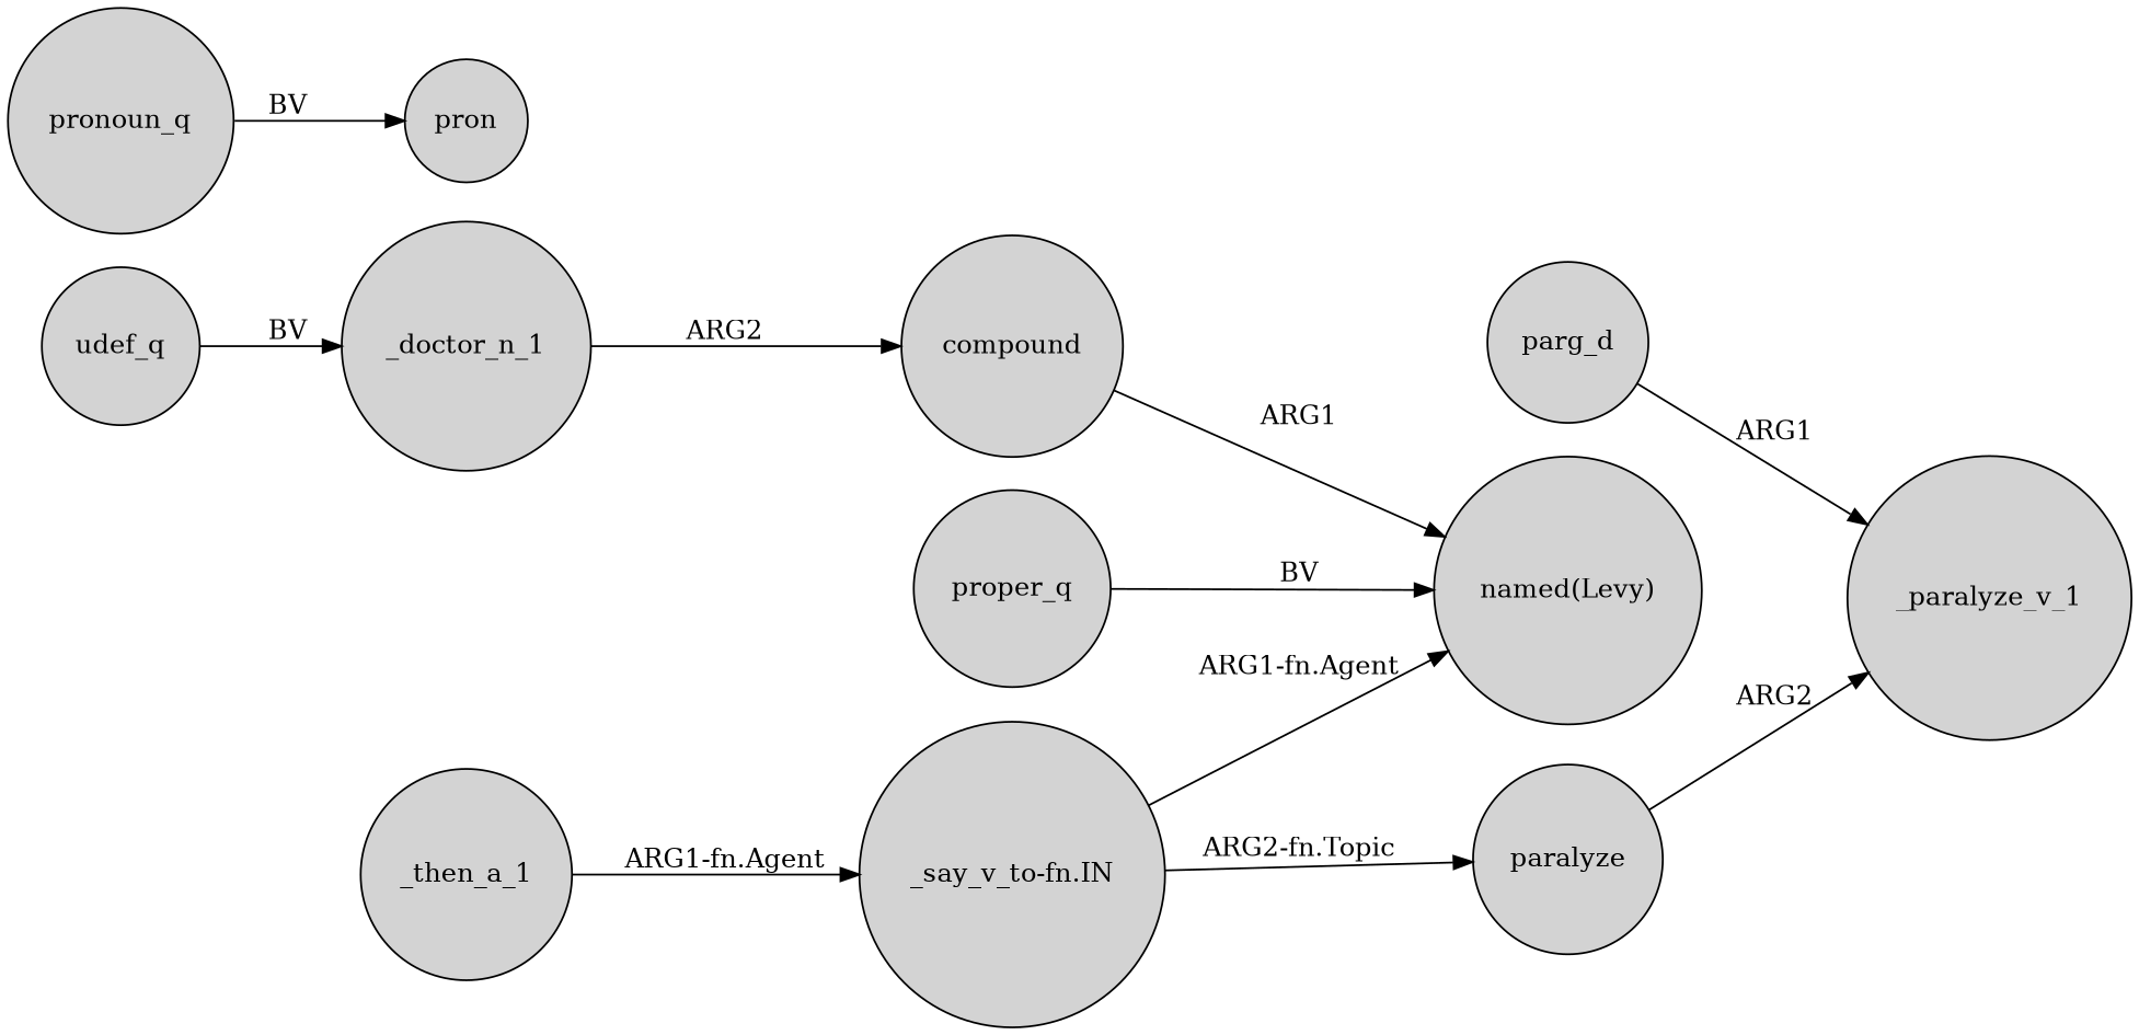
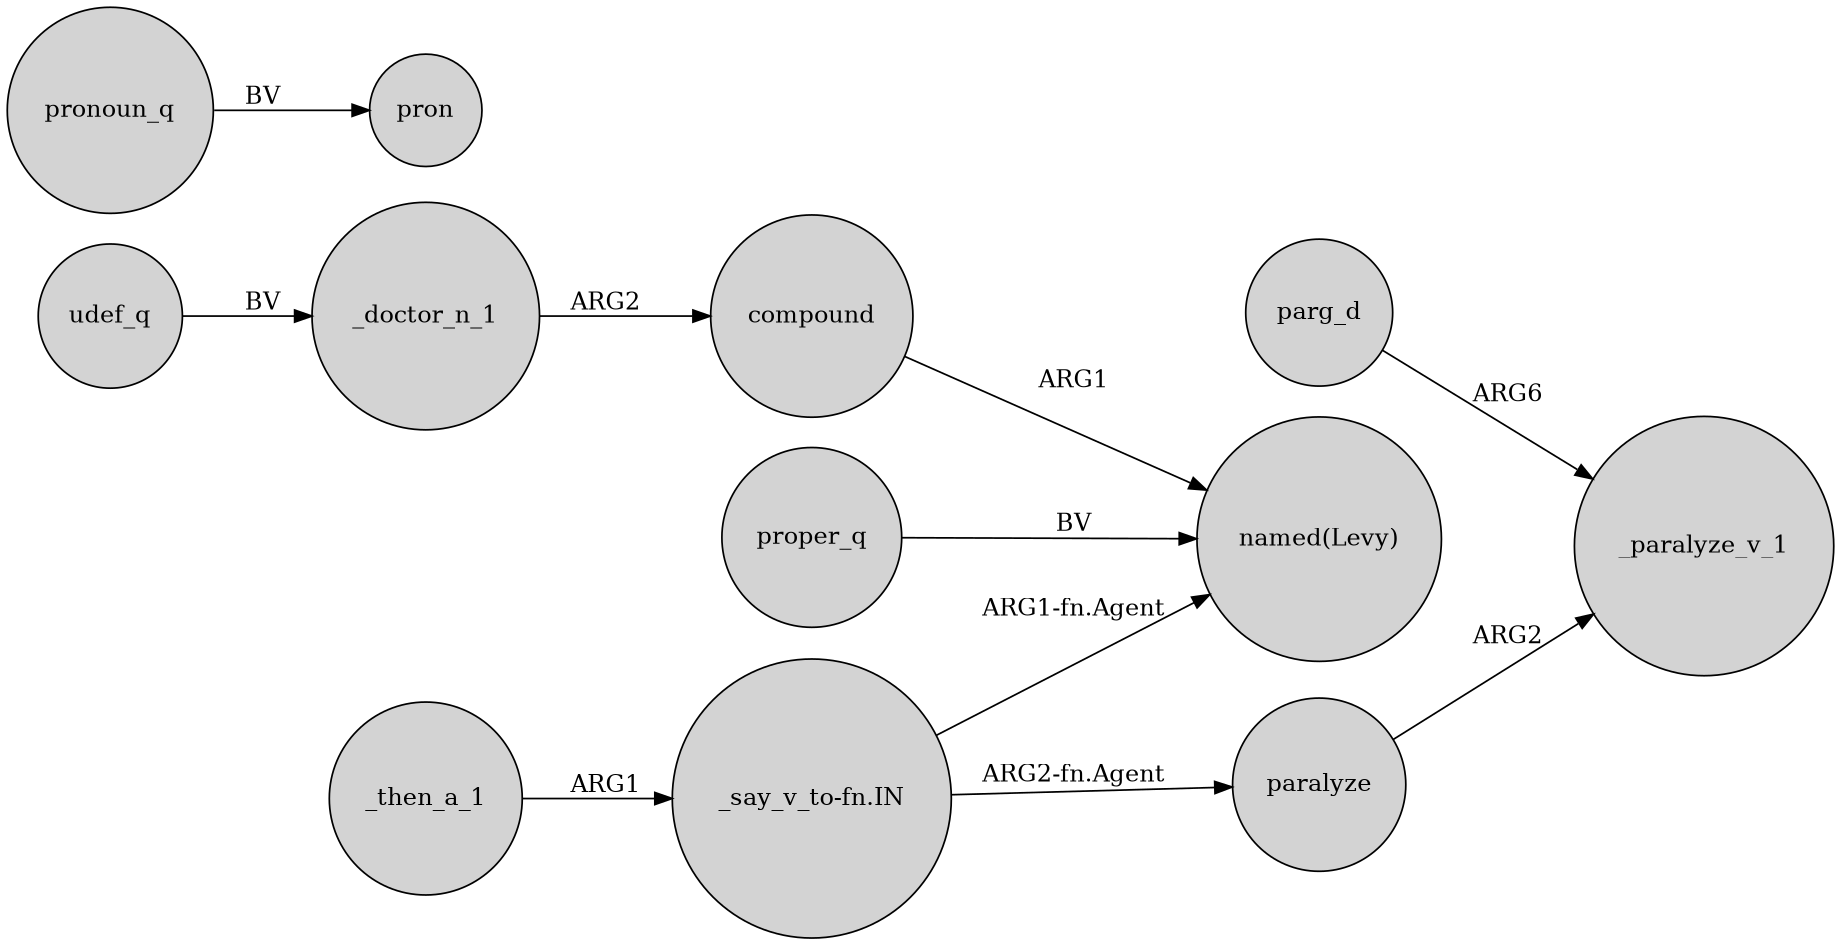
  digraph {
    rankdir=LR
    node [shape=circle style=filled]
    n1 [label=paralyze]
    _paralyze_v_1
    "_say_v_to-fn.IN"
    "named(Levy)"
    compound
    _doctor_n_1
    udef_q
    _then_a_1
    parg_d
    proper_q
    pronoun_q
    pron
    n1 -> _paralyze_v_1 [label=ARG2]
-   "_say_v_to-fn.IN" -> n1 [label="ARG2-fn.Topic"]
+   "_say_v_to-fn.IN" -> n1 [label="ARG2-fn.Agent"]
    "_say_v_to-fn.IN" -> "named(Levy)" [label="ARG1-fn.Agent"]
    compound -> "named(Levy)" [label=ARG1]
    _doctor_n_1 -> compound [label=ARG2]
    udef_q -> _doctor_n_1 [label=BV]
-   _then_a_1 -> "_say_v_to-fn.IN" [label="ARG1-fn.Agent"]
-   parg_d -> _paralyze_v_1 [label=ARG1]
+   _then_a_1 -> "_say_v_to-fn.IN" [label=ARG1]
+   parg_d -> _paralyze_v_1 [label=ARG6]
    proper_q -> "named(Levy)" [label=BV]
    pronoun_q -> pron [label=BV]
  }
